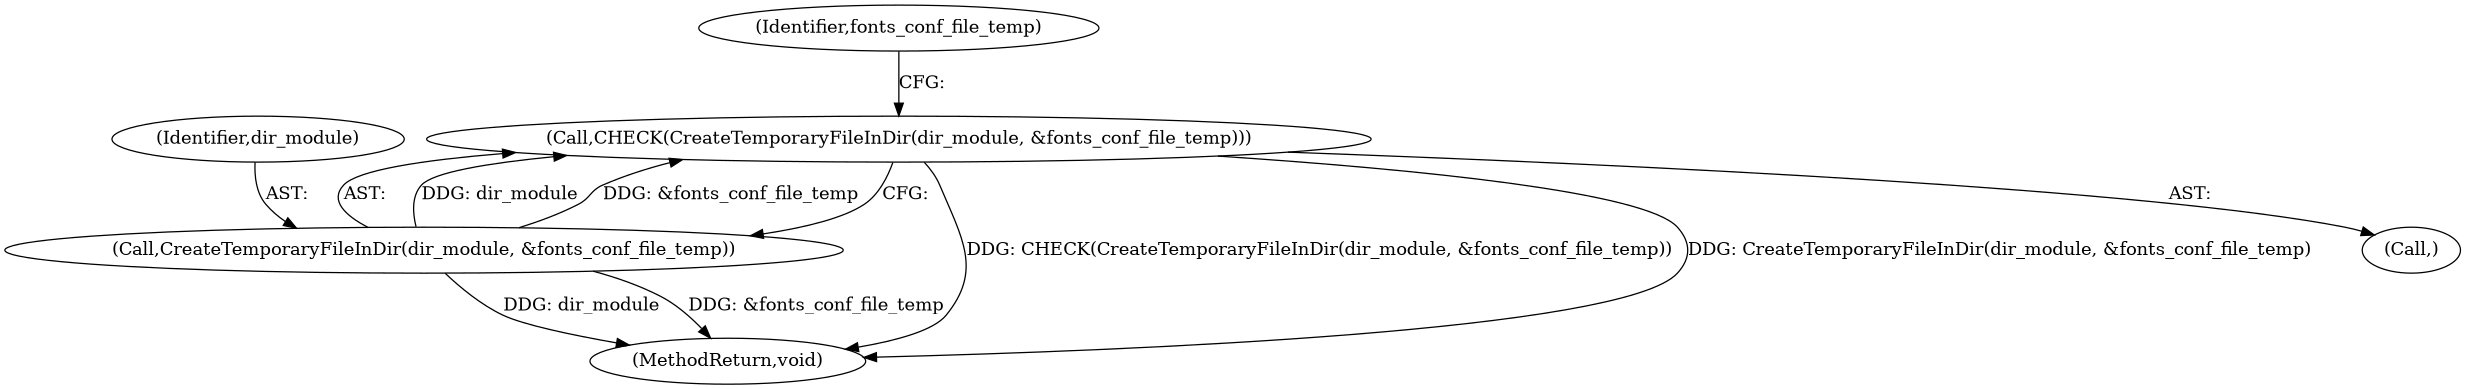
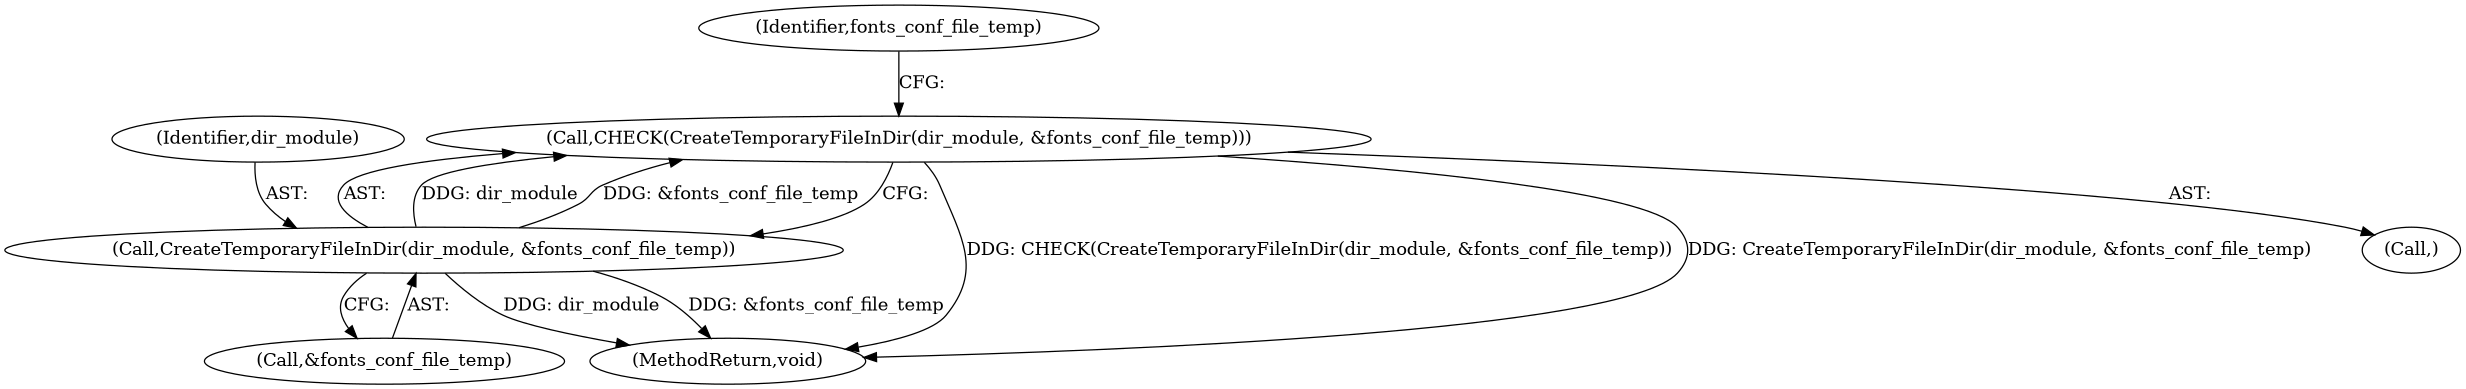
  digraph {
    n1 [label="(Call,CHECK(CreateTemporaryFileInDir(dir_module, &fonts_conf_file_temp)))"]
    n2 [label="(Call,CreateTemporaryFileInDir(dir_module, &fonts_conf_file_temp))"]
    n3 [label="(MethodReturn,void)"]
    n4 [label="(Call,)"]
+   n5 [label="(Call,&fonts_conf_file_temp)"]
    n6 [label="(Identifier,fonts_conf_file_temp)"]
    n7 [label="(Identifier,dir_module)"]
    n1 -> n2 [label="CFG: "]
    n1 -> n3 [label="DDG: CHECK(CreateTemporaryFileInDir(dir_module, &fonts_conf_file_temp))"]
    n1 -> n3 [label="DDG: CreateTemporaryFileInDir(dir_module, &fonts_conf_file_temp)"]
    n1 -> n4 [label="AST: "]
    n2 -> n1 [label="AST: "]
    n2 -> n1 [label="DDG: dir_module"]
    n2 -> n1 [label="DDG: &fonts_conf_file_temp"]
    n2 -> n3 [label="DDG: dir_module"]
    n2 -> n3 [label="DDG: &fonts_conf_file_temp"]
+   n2 -> n5 [label="CFG: "]
+   n5 -> n2 [label="AST: "]
    n6 -> n1 [label="CFG: "]
    n7 -> n2 [label="AST: "]
  }
